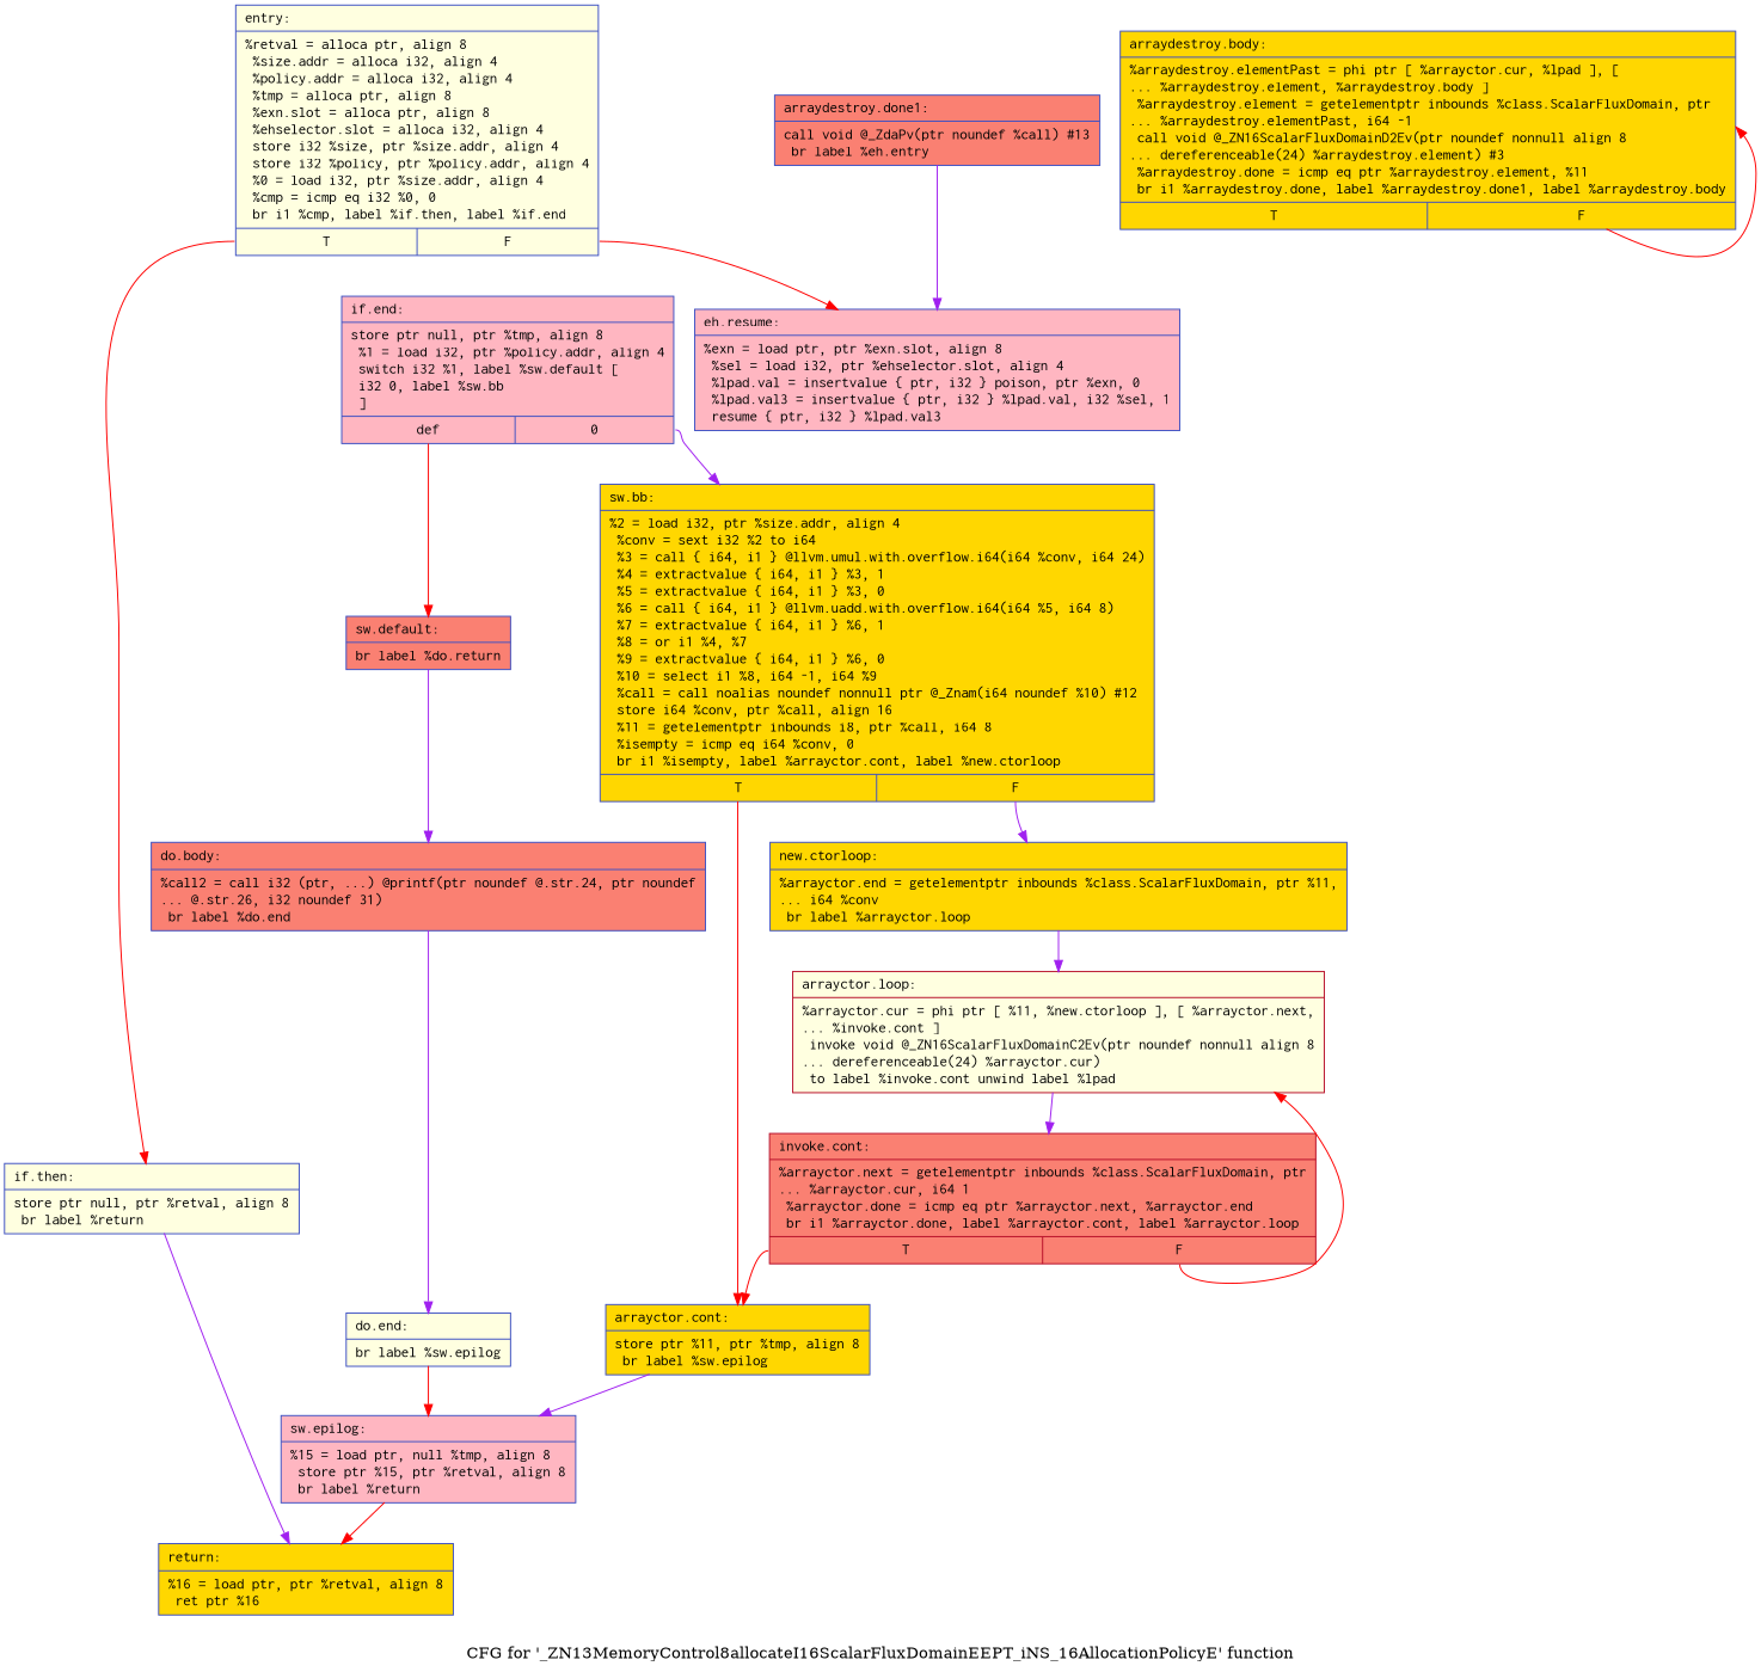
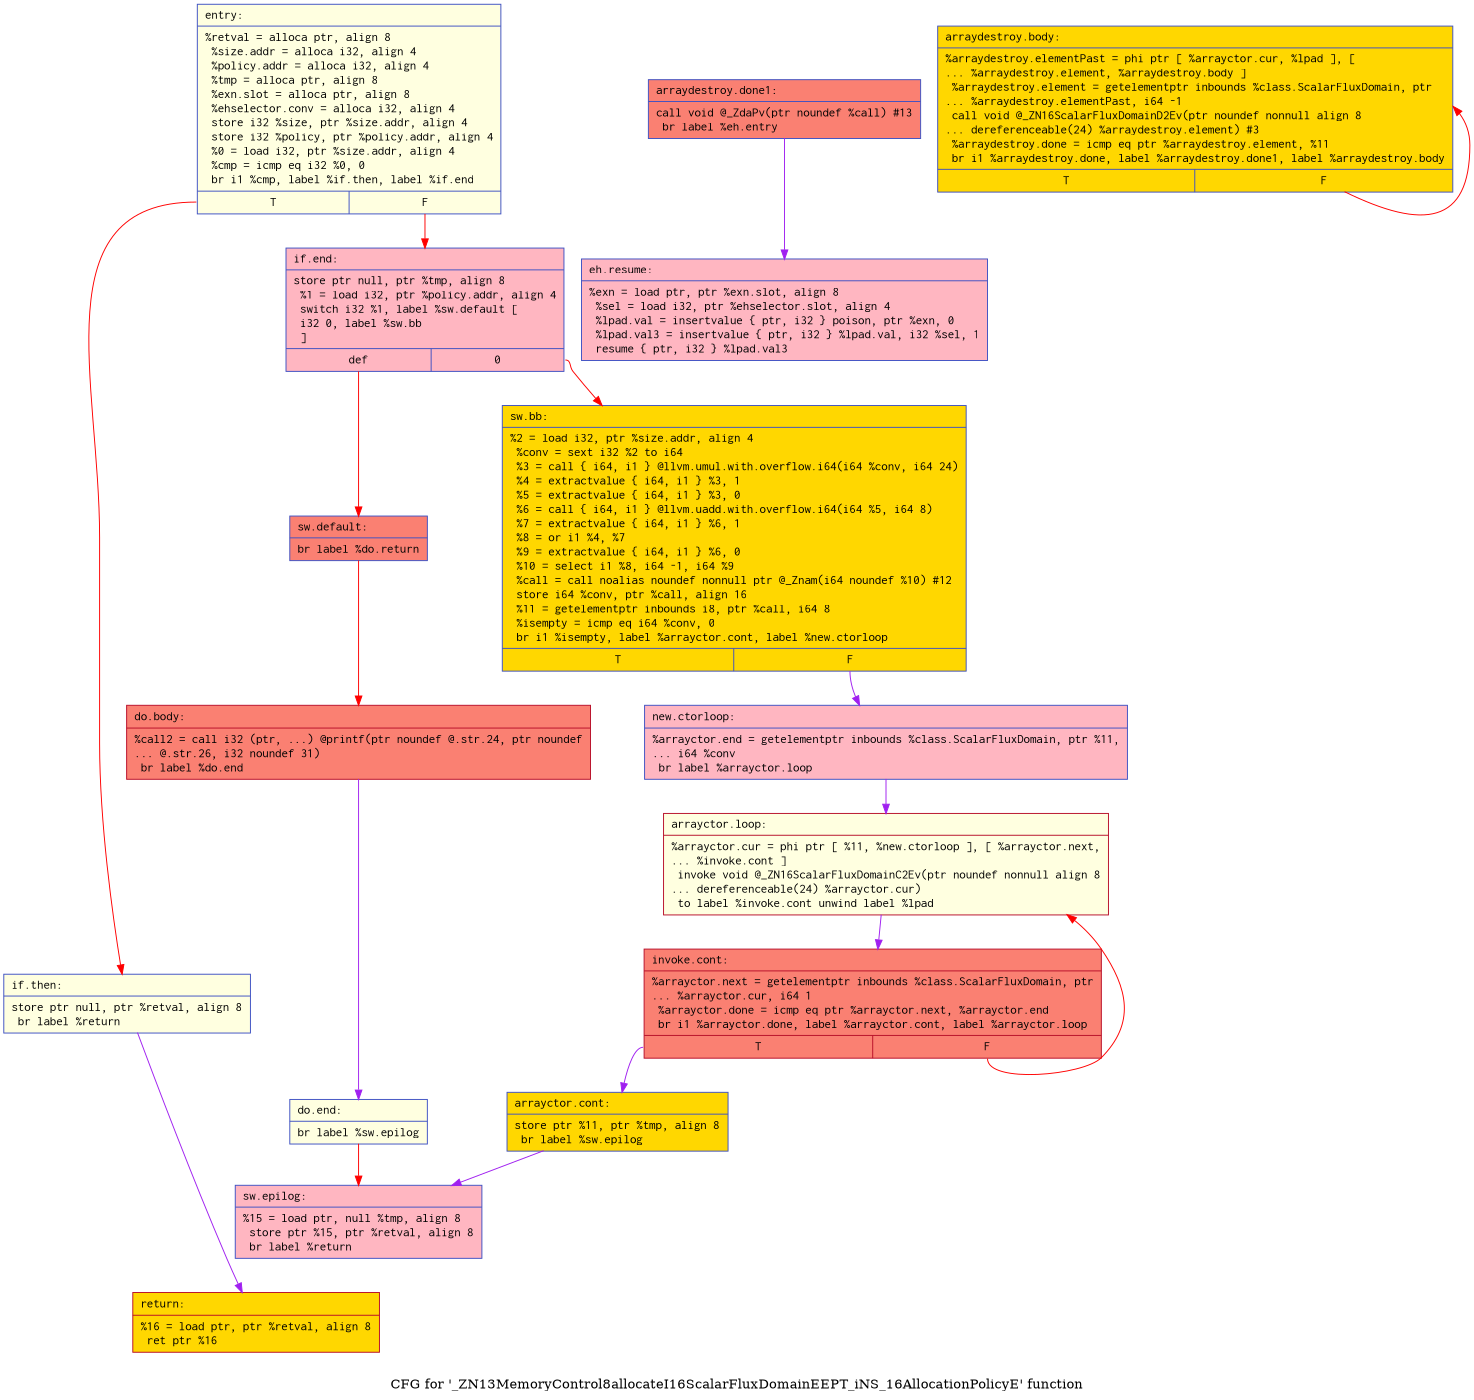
  digraph {
    label="CFG for '_ZN13MemoryControl8allocateI16ScalarFluxDomainEEPT_iNS_16AllocationPolicyE' function"
    node [color="#3d50c3ff" fillcolor=lightyellow fontname=Courier shape=record style=filled]
    edge [color=red]
-   n1 [label="{entry:\l|  %retval = alloca ptr, align 8\l  %size.addr = alloca i32, align 4\l  %policy.addr = alloca i32, align 4\l  %tmp = alloca ptr, align 8\l  %exn.slot = alloca ptr, align 8\l  %ehselector.slot = alloca i32, align 4\l  store i32 %size, ptr %size.addr, align 4\l  store i32 %policy, ptr %policy.addr, align 4\l  %0 = load i32, ptr %size.addr, align 4\l  %cmp = icmp eq i32 %0, 0\l  br i1 %cmp, label %if.then, label %if.end\l|{<s0>T|<s1>F}}"]
+   n1 [label="{entry:\l|  %retval = alloca ptr, align 8\l  %size.addr = alloca i32, align 4\l  %policy.addr = alloca i32, align 4\l  %tmp = alloca ptr, align 8\l  %exn.slot = alloca ptr, align 8\l  %ehselector.conv = alloca i32, align 4\l  store i32 %size, ptr %size.addr, align 4\l  store i32 %policy, ptr %policy.addr, align 4\l  %0 = load i32, ptr %size.addr, align 4\l  %cmp = icmp eq i32 %0, 0\l  br i1 %cmp, label %if.then, label %if.end\l|{<s0>T|<s1>F}}"]
    n2 [label="{if.then:\l|  store ptr null, ptr %retval, align 8\l  br label %return\l}"]
    n3 [fillcolor=lightpink label="{if.end:\l|  store ptr null, ptr %tmp, align 8\l  %1 = load i32, ptr %policy.addr, align 4\l  switch i32 %1, label %sw.default [\l    i32 0, label %sw.bb\l  ]\l|{<s0>def|<s1>0}}"]
-   n4 [fillcolor=gold label="{return:\l|  %16 = load ptr, ptr %retval, align 8\l  ret ptr %16\l}"]
+   n4 [color="#b70d28ff" fillcolor=gold label="{return:\l|  %16 = load ptr, ptr %retval, align 8\l  ret ptr %16\l}"]
    n5 [fillcolor=salmon label="{sw.default:\l|  br label %do.return\l}"]
    n6 [fillcolor=gold label="{sw.bb:\l|  %2 = load i32, ptr %size.addr, align 4\l  %conv = sext i32 %2 to i64\l  %3 = call \{ i64, i1 \} @llvm.umul.with.overflow.i64(i64 %conv, i64 24)\l  %4 = extractvalue \{ i64, i1 \} %3, 1\l  %5 = extractvalue \{ i64, i1 \} %3, 0\l  %6 = call \{ i64, i1 \} @llvm.uadd.with.overflow.i64(i64 %5, i64 8)\l  %7 = extractvalue \{ i64, i1 \} %6, 1\l  %8 = or i1 %4, %7\l  %9 = extractvalue \{ i64, i1 \} %6, 0\l  %10 = select i1 %8, i64 -1, i64 %9\l  %call = call noalias noundef nonnull ptr @_Znam(i64 noundef %10) #12\l  store i64 %conv, ptr %call, align 16\l  %11 = getelementptr inbounds i8, ptr %call, i64 8\l  %isempty = icmp eq i64 %conv, 0\l  br i1 %isempty, label %arrayctor.cont, label %new.ctorloop\l|{<s0>T|<s1>F}}"]
-   n7 [fillcolor=salmon label="{do.body:\l|  %call2 = call i32 (ptr, ...) @printf(ptr noundef @.str.24, ptr noundef\l... @.str.26, i32 noundef 31)\l  br label %do.end\l}"]
+   n7 [color="#b70d28ff" fillcolor=salmon label="{do.body:\l|  %call2 = call i32 (ptr, ...) @printf(ptr noundef @.str.24, ptr noundef\l... @.str.26, i32 noundef 31)\l  br label %do.end\l}"]
    n8 [fillcolor=gold label="{arrayctor.cont:\l|  store ptr %11, ptr %tmp, align 8\l  br label %sw.epilog\l}"]
-   n9 [fillcolor=gold label="{new.ctorloop:\l|  %arrayctor.end = getelementptr inbounds %class.ScalarFluxDomain, ptr %11,\l... i64 %conv\l  br label %arrayctor.loop\l}"]
+   n9 [fillcolor=lightpink label="{new.ctorloop:\l|  %arrayctor.end = getelementptr inbounds %class.ScalarFluxDomain, ptr %11,\l... i64 %conv\l  br label %arrayctor.loop\l}"]
    n10 [label="{do.end:\l|  br label %sw.epilog\l}"]
    n11 [fillcolor=lightpink label="{sw.epilog:\l|  %15 = load ptr, null %tmp, align 8\l  store ptr %15, ptr %retval, align 8\l  br label %return\l}"]
    n12 [color="#b70d28ff" label="{arrayctor.loop:\l|  %arrayctor.cur = phi ptr [ %11, %new.ctorloop ], [ %arrayctor.next,\l... %invoke.cont ]\l  invoke void @_ZN16ScalarFluxDomainC2Ev(ptr noundef nonnull align 8\l... dereferenceable(24) %arrayctor.cur)\l          to label %invoke.cont unwind label %lpad\l}"]
    n13 [color="#b70d28ff" fillcolor=salmon label="{invoke.cont:\l|  %arrayctor.next = getelementptr inbounds %class.ScalarFluxDomain, ptr\l... %arrayctor.cur, i64 1\l  %arrayctor.done = icmp eq ptr %arrayctor.next, %arrayctor.end\l  br i1 %arrayctor.done, label %arrayctor.cont, label %arrayctor.loop\l|{<s0>T|<s1>F}}"]
    n14 [fillcolor=salmon label="{arraydestroy.done1:\l|  call void @_ZdaPv(ptr noundef %call) #13\l  br label %eh.entry\l}"]
    n15 [fillcolor=lightpink label="{eh.resume:\l|  %exn = load ptr, ptr %exn.slot, align 8\l  %sel = load i32, ptr %ehselector.slot, align 4\l  %lpad.val = insertvalue \{ ptr, i32 \} poison, ptr %exn, 0\l  %lpad.val3 = insertvalue \{ ptr, i32 \} %lpad.val, i32 %sel, 1\l  resume \{ ptr, i32 \} %lpad.val3\l}"]
    n16 [fillcolor=gold label="{arraydestroy.body:\l|  %arraydestroy.elementPast = phi ptr [ %arrayctor.cur, %lpad ], [\l... %arraydestroy.element, %arraydestroy.body ]\l  %arraydestroy.element = getelementptr inbounds %class.ScalarFluxDomain, ptr\l... %arraydestroy.elementPast, i64 -1\l  call void @_ZN16ScalarFluxDomainD2Ev(ptr noundef nonnull align 8\l... dereferenceable(24) %arraydestroy.element) #3\l  %arraydestroy.done = icmp eq ptr %arraydestroy.element, %11\l  br i1 %arraydestroy.done, label %arraydestroy.done1, label %arraydestroy.body\l|{<s0>T|<s1>F}}"]
    n1 -> n2 [tailport=s0]
-   n1 -> n15 [tailport=s1]
+   n1 -> n3 [tailport=s1]
    n2 -> n4 [color=purple]
    n3 -> n5 [tailport=s0]
-   n3 -> n6 [color=purple tailport=s1]
-   n5 -> n7 [color=purple]
-   n6 -> n8 [tailport=s0]
+   n3 -> n6 [tailport=s1]
+   n5 -> n7
    n6 -> n9 [color=purple tailport=s1]
    n7 -> n10 [color=purple]
    n8 -> n11 [color=purple]
    n9 -> n12 [color=purple]
    n10 -> n11
-   n11 -> n4
    n12 -> n13 [color=purple]
-   n13 -> n8 [tailport=s0]
+   n13 -> n8 [color=purple tailport=s0]
    n13 -> n12 [tailport=s1]
    n14 -> n15 [color=purple]
    n16 -> n16 [tailport=s1]
  }
